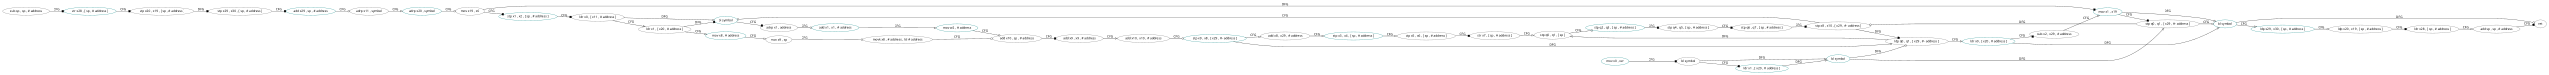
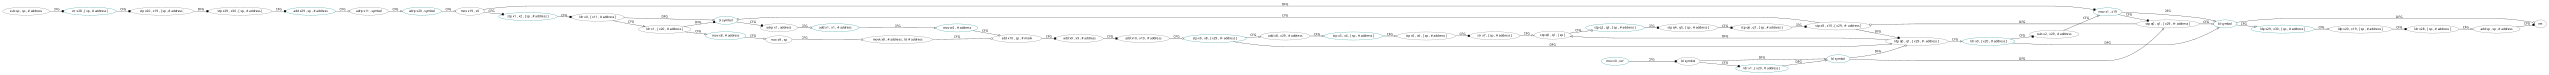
  digraph {
    fontname="Noto Sans"
    rankdir=LR
    node [color=gray40 fontname="Noto Sans"]
    edge [arrowhead=box fontname="Noto Sans"]
    n1 [label="sub sp , sp , # address"]
    n2 [color=teal label="str x28 , [ sp , # address ]"]
    n3 [label="stp x20 , x19 , [ sp , # address ]"]
    n4 [label="stp x29 , x30 , [ sp , # address ]"]
    n5 [color=teal label="add x29 , sp , # address"]
    n6 [label="adrp x11 , symbol"]
    n7 [color=teal label="adrp x20 , symbol"]
    n8 [label="mov x19 , x0"]
    n9 [color=teal label="stp x1 , x2 , [ sp , # address ]"]
    n10 [color=teal label="mov x1 , x19"]
    n11 [label="ldr x0 , [ x11 , # address ]"]
    n12 [label="stp q0 , q1 , [ x29 , #- address ]"]
    n13 [color=teal label="bl symbol"]
    n14 [label="ldr x1 , [ x20 , # address ]"]
    n15 [color=teal label="bl symbol"]
    n16 [color=teal label="mov x8 , # address"]
    n17 [label="adrp x1 , address"]
    n18 [label="mov x9 , sp"]
    n19 [label="movk x8 , # address , lsl # address"]
-   n20 [label="add x10 , sp , # address"]
+   n20 [label="add x10 , sp , # movk"]
    n21 [label="add x9 , x9 , # address"]
    n22 [label="add x10 , x10 , # address"]
    n23 [color=teal label="stp x9 , x8 , [ x29 , #- address ]"]
    n24 [label="add x8 , x29 , # address"]
    n25 [label="ldp q0 , q1 , [ x29 , #- address ]"]
    n26 [color=teal label="stp x3 , x4 , [ sp , # address ]"]
    n27 [label="stp q0 , q1 , [ sp ]"]
    n28 [color=teal label="ldr x0 , [ x20 , # address ]"]
    n29 [label="stp x5 , x6 , [ sp , # address ]"]
    n30 [label="str x7 , [ sp , # address ]"]
    n31 [color=teal label="stp q2 , q3 , [ sp , # address ]"]
    n32 [label="stp q4 , q5 , [ sp , # address ]"]
    n33 [label="stp q6 , q7 , [ sp , # address ]"]
    n34 [label="stp x8 , x10 , [ x29 , #- address ]"]
    n35 [color=teal label="add x1 , x1 , # address"]
    n36 [color=teal label="mov w2 , # address"]
    n37 [color=teal label="mov x0 , xzr"]
    n38 [label="bl symbol"]
    n39 [color=teal label="ldr x1 , [ x20 , # address ]"]
    n40 [color=teal label="bl symbol"]
    n41 [label="sub x2 , x29 , # address"]
    n42 [color=teal label="ldp x29 , x30 , [ sp , # address ]"]
    n43 [label=ret]
    n44 [label="ldp x20 , x19 , [ sp , # address ]"]
    n45 [label="ldr x28 , [ sp , # address ]"]
    n46 [label="add sp , sp , # address"]
    n1 -> n2 [label=CFG]
    n2 -> n3 [label=CFG]
    n3 -> n4 [label=DFG]
    n4 -> n5 [label=CFG]
    n5 -> n6 [arrowhead=odot label=CFG]
    n6 -> n7 [arrowhead=onormal label=CFG]
    n7 -> n8 [arrowhead=odot label=CFG]
    n8 -> n9 [label=CFG]
    n8 -> n10 [label=DFG]
    n9 -> n11 [label=CFG]
    n10 -> n12 [label=CFG]
    n10 -> n13 [arrowhead=onormal label=DFG]
    n11 -> n14 [arrowhead=onormal label=CFG]
    n11 -> n15 [arrowhead=odot label=DFG]
    n12 -> n13 [arrowhead=odot label=CFG]
    n12 -> n34 [arrowhead=odot label=DFG]
    n13 -> n42 [arrowhead=onormal label=CFG]
    n13 -> n43 [arrowhead=odot label=DFG]
    n14 -> n15 [label=DFG]
    n14 -> n16 [arrowhead=onormal label=CFG]
    n15 -> n17 [label=CFG]
    n16 -> n18 [arrowhead=onormal label=CFG]
    n17 -> n35 [arrowhead=odot label=CFG]
    n18 -> n19 [arrowhead=odot label=CFG]
    n19 -> n20 [arrowhead=odot label=CFG]
    n20 -> n21 [label=CFG]
-   n21 -> n22 [arrowhead=onormal label=CFG]
+   n21 -> n22 [label=CFG]
    n22 -> n23 [arrowhead=odot label=CFG]
    n23 -> n24 [arrowhead=onormal label=CFG]
    n23 -> n25 [arrowhead=odot label=DFG]
    n24 -> n26 [arrowhead=onormal label=CFG]
    n25 -> n27 [arrowhead=onormal label=DFG]
    n25 -> n28 [arrowhead=onormal label=CFG]
    n26 -> n29 [arrowhead=onormal label=CFG]
    n27 -> n31 [arrowhead=odot label=CFG]
    n28 -> n13 [arrowhead=onormal label=DFG]
    n28 -> n41 [label=CFG]
    n29 -> n30 [label=CFG]
    n30 -> n27 [arrowhead=onormal label=CFG]
    n31 -> n32 [label=CFG]
    n32 -> n33 [label=CFG]
    n33 -> n34 [label=CFG]
    n34 -> n15 [arrowhead=odot label=CFG]
    n34 -> n25 [label=DFG]
    n35 -> n36 [arrowhead=onormal label=CFG]
    n36 -> n20 [arrowhead=odot label=CFG]
    n37 -> n38 [label=CFG]
    n38 -> n39 [label=CFG]
    n38 -> n40 [arrowhead=onormal label=DFG]
    n39 -> n40 [arrowhead=onormal label=DFG]
    n40 -> n12 [arrowhead=onormal label=DFG]
    n40 -> n25 [arrowhead=odot label=DFG]
    n41 -> n10 [arrowhead=onormal label=CFG]
    n42 -> n44 [arrowhead=odot label=CFG]
    n44 -> n45 [label=CFG]
    n45 -> n46 [arrowhead=onormal label=CFG]
    n46 -> n43 [label=CFG]
  }
